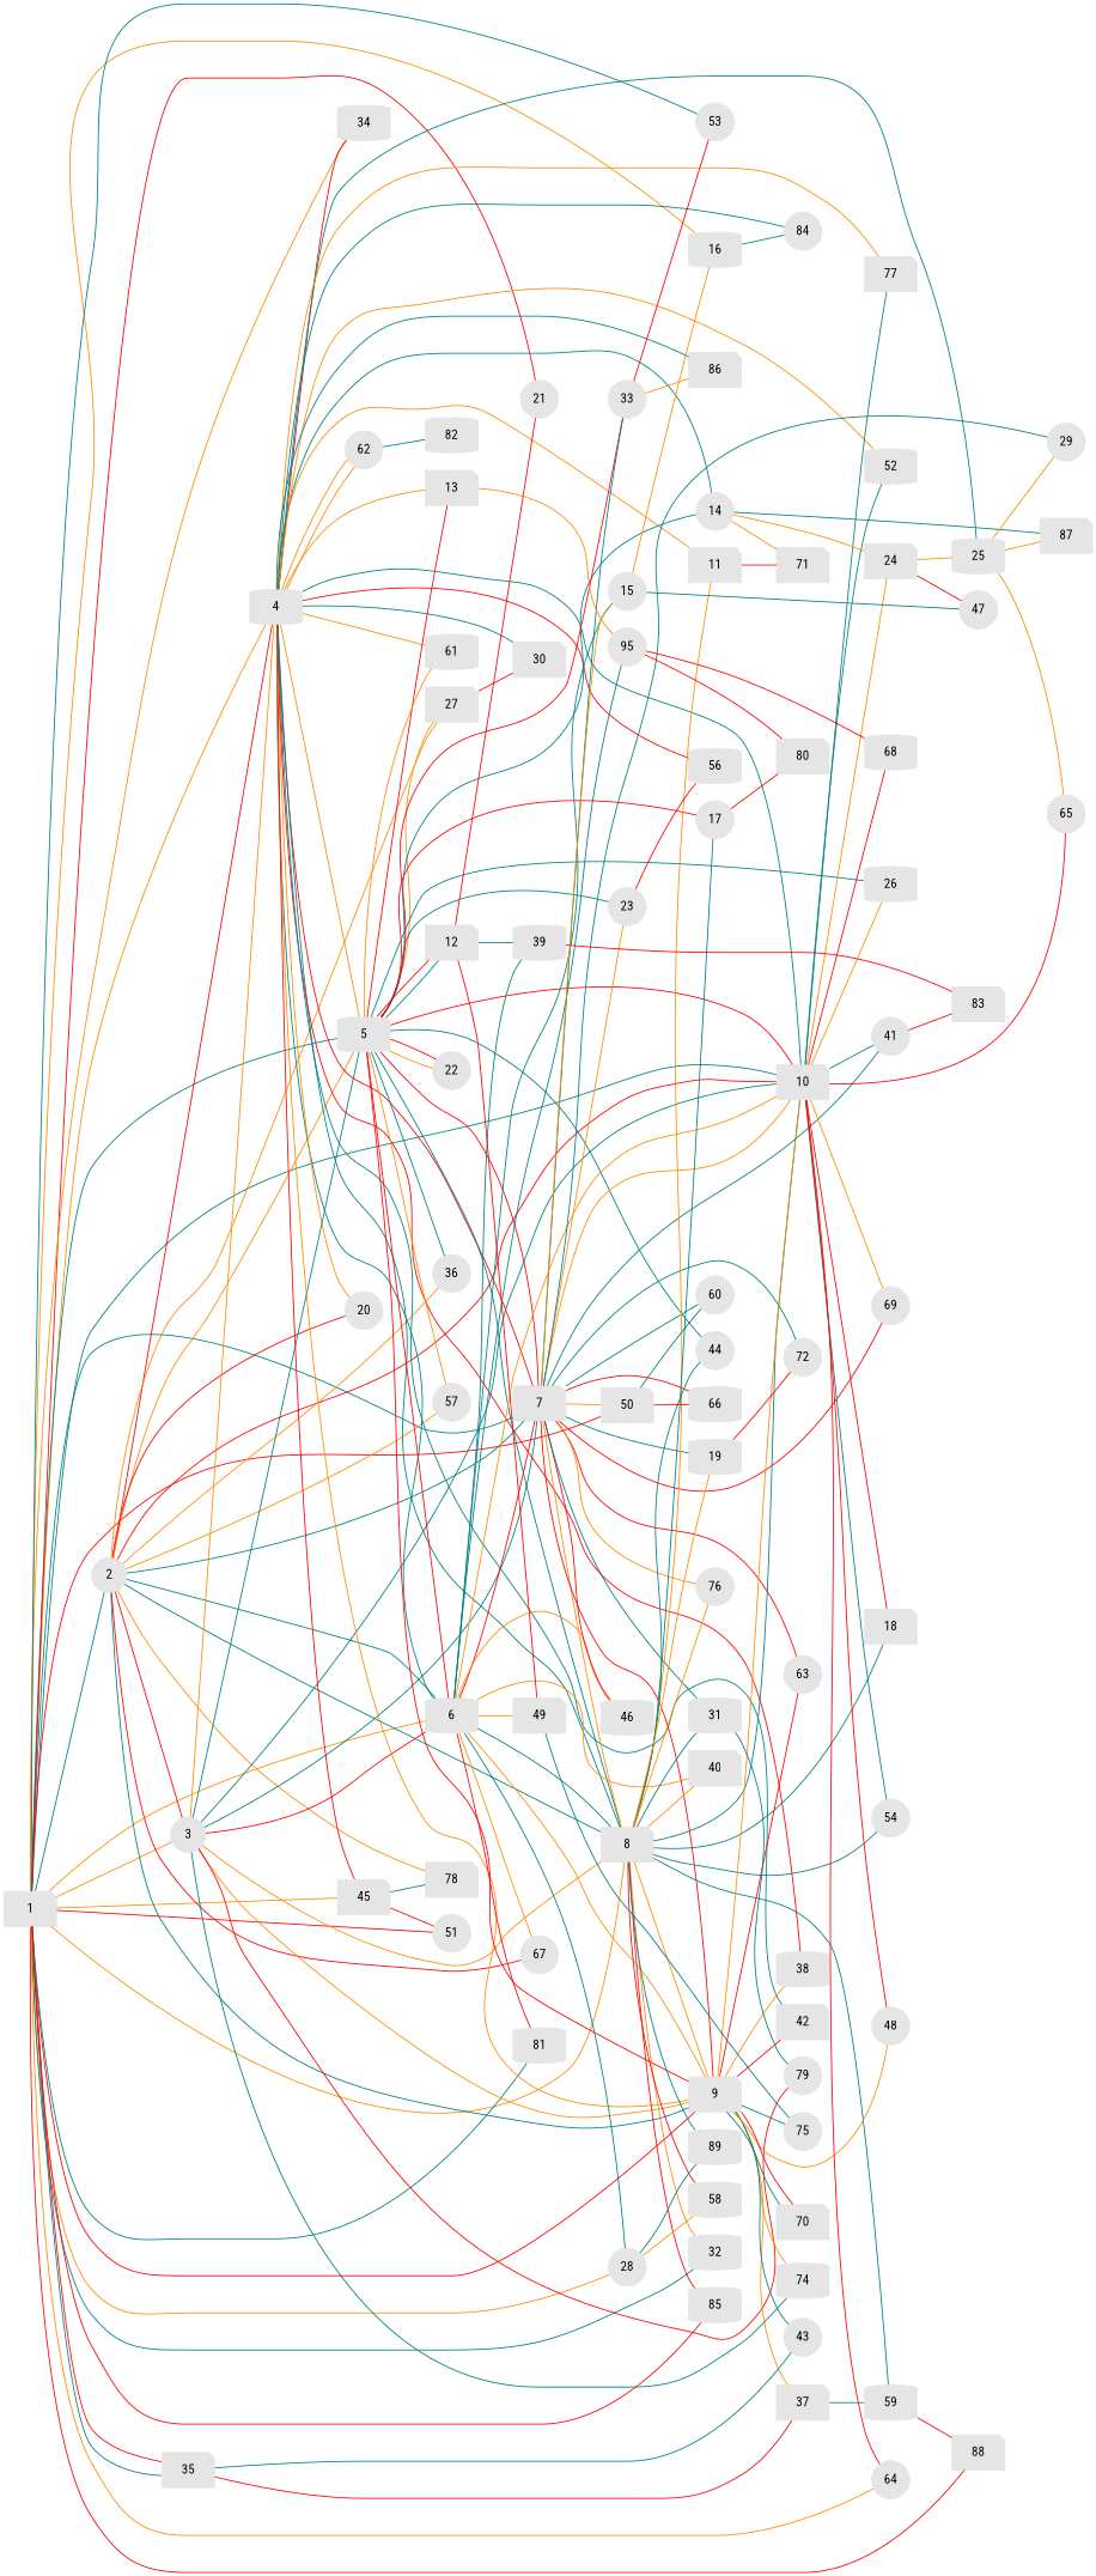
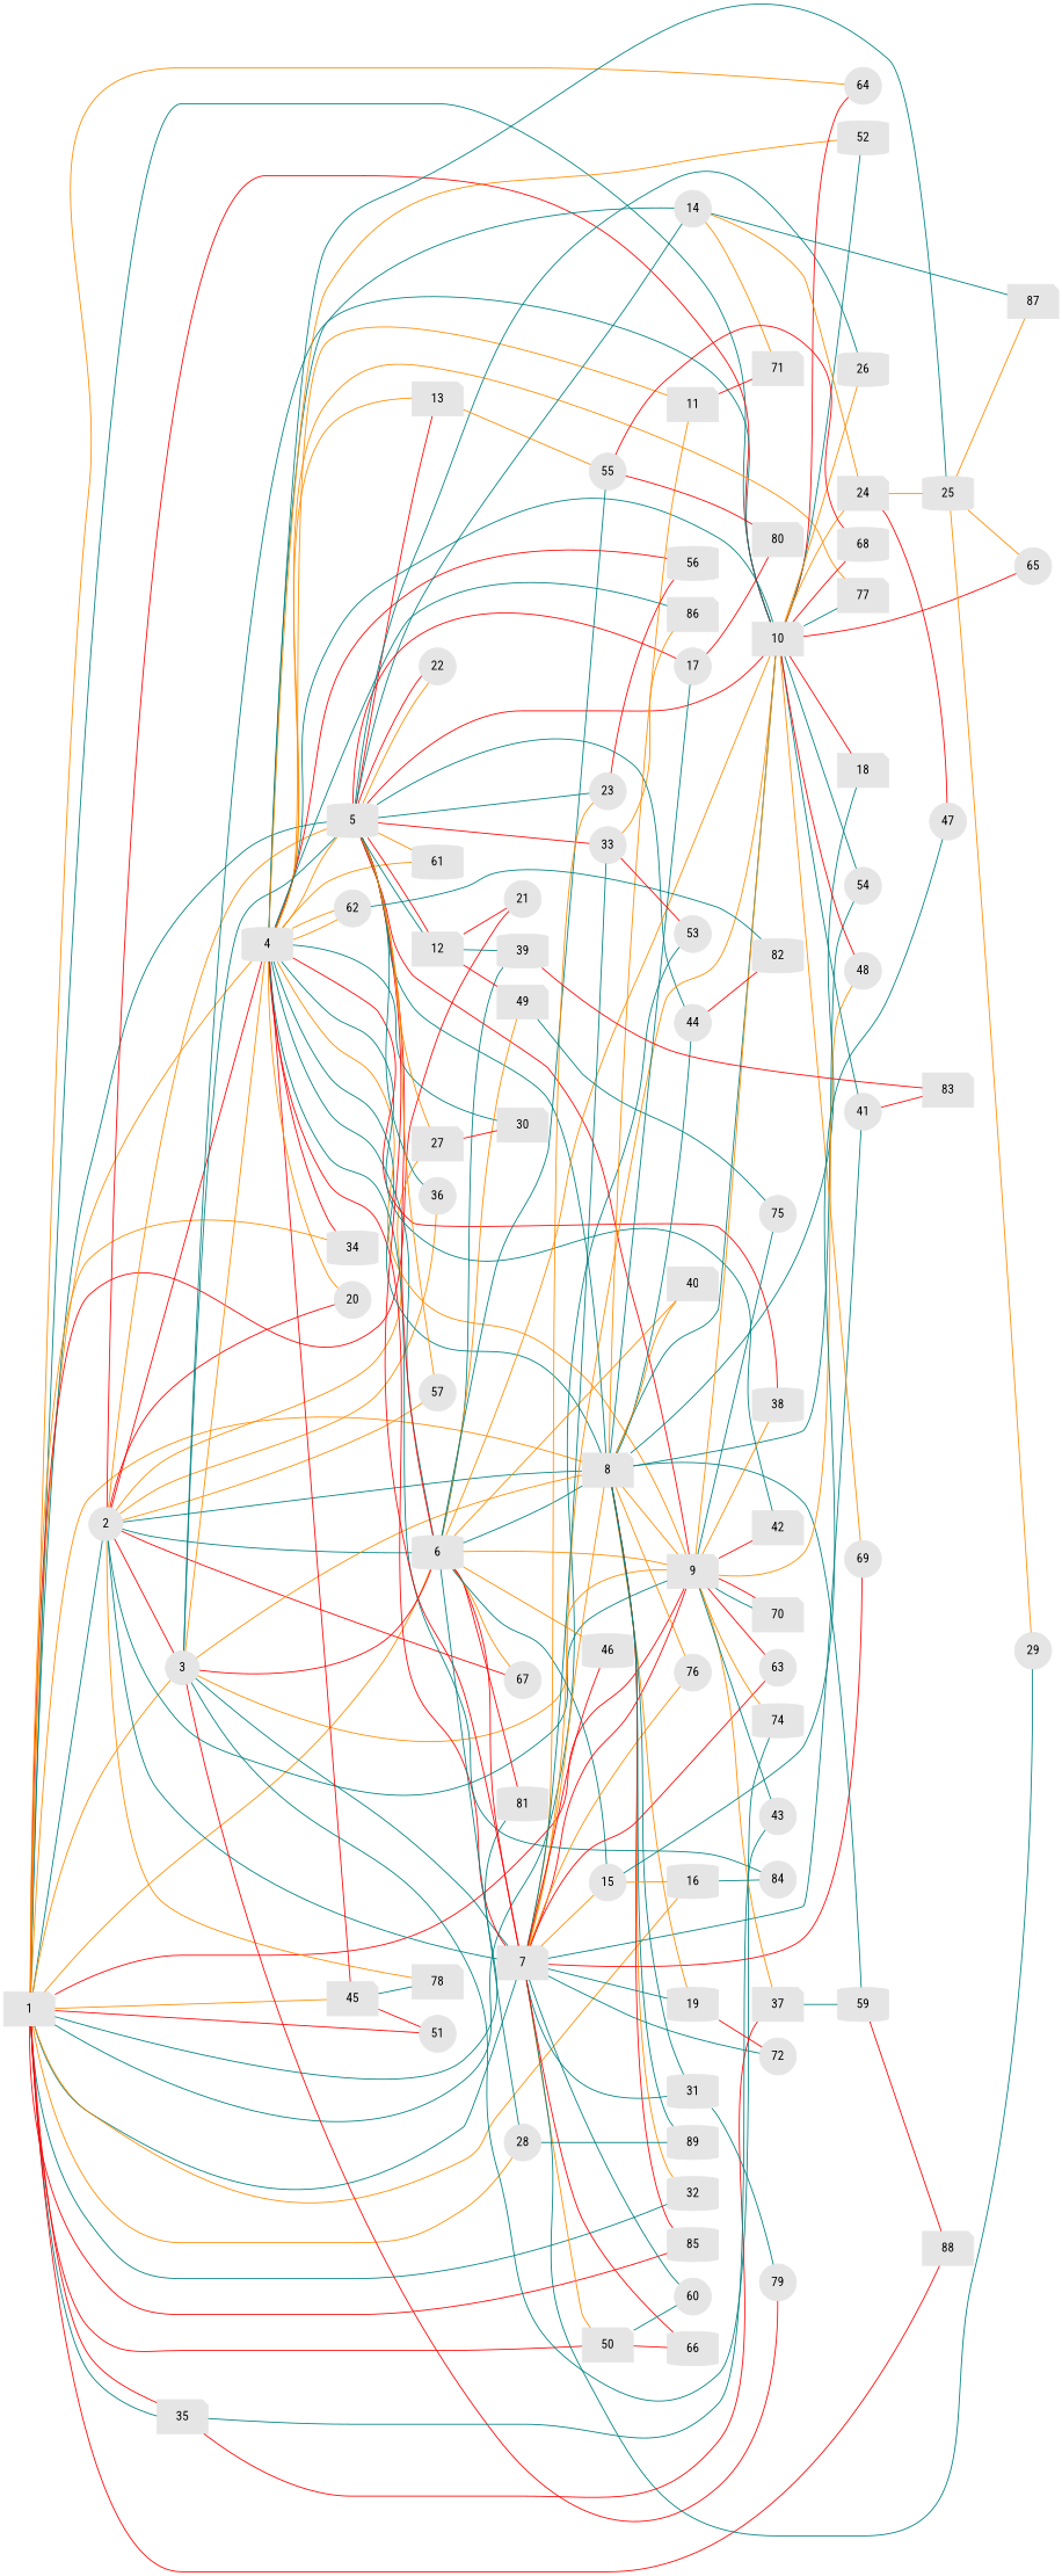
  graph {
    fontname="Roboto Condensed"
    rankdir=LR
    node [color=gray90 fontname="Roboto Condensed" shape=circle style=filled]
    edge [color=teal fontname="Roboto Condensed"]
    1 [shape=note]
    2
    3
    4 [shape=cylinder]
    5 [shape=cylinder]
    6 [shape=cylinder]
    7 [shape=note]
    8 [shape=note]
    9 [shape=note]
    10 [shape=note]
    16 [shape=cylinder]
    21
    28
    32 [shape=cylinder]
    34 [shape=cylinder]
    35 [shape=note]
    45 [shape=note]
    50 [shape=note]
    51
    53
    64
    81 [shape=cylinder]
    85 [shape=cylinder]
    88 [shape=note]
    20
    27 [shape=note]
    36
    57
    67
    78 [shape=note]
    74 [shape=cylinder]
    79
    11 [shape=note]
    13 [shape=note]
    14
    25 [shape=cylinder]
    30 [shape=note]
    38 [shape=cylinder]
    42 [shape=note]
    52 [shape=cylinder]
    56 [shape=cylinder]
    61 [shape=cylinder]
    62
    77 [shape=note]
    84
    86 [shape=note]
    12 [shape=note]
    17
    22
    23
    26 [shape=cylinder]
    33
    44
    15
    39 [shape=cylinder]
    40 [shape=note]
    46 [shape=cylinder]
    49 [shape=note]
-   55 [label=95]
+   55
    19 [shape=cylinder]
    29
    31 [shape=cylinder]
    41
    60
    63
    66 [shape=cylinder]
    69
    72
    76
    18 [shape=note]
    54
-   58 [shape=cylinder]
    59 [shape=cylinder]
    89 [shape=cylinder]
    37 [shape=note]
    43
    48
    70 [shape=note]
    75
    24 [shape=note]
    65
    68 [shape=cylinder]
    71 [shape=note]
    87 [shape=note]
    82 [shape=cylinder]
    80 [shape=note]
    47
    83 [shape=note]
    1 -- 2
    1 -- 3 [color=darkorange]
    1 -- 4 [color=darkorange]
    1 -- 5
    1 -- 6 [color=darkorange]
    1 -- 7
    1 -- 8 [color=darkorange]
    1 -- 9 [color=red]
    1 -- 10
    1 -- 16 [color=darkorange]
    1 -- 21 [color=red]
    1 -- 28 [color=darkorange]
    1 -- 32
    1 -- 34 [color=darkorange]
    1 -- 35
    1 -- 35 [color=red]
    1 -- 45 [color=darkorange]
    1 -- 50 [color=red]
    1 -- 51 [color=red]
    1 -- 53
    1 -- 64 [color=darkorange]
    1 -- 81
    1 -- 85 [color=red]
    1 -- 88 [color=red]
    2 -- 3 [color=red]
    2 -- 4 [color=red]
    2 -- 5 [color=darkorange]
    2 -- 6
    2 -- 7
    2 -- 8
    2 -- 9
    2 -- 10 [color=red]
    2 -- 20 [color=red]
    2 -- 27 [color=darkorange]
    2 -- 36 [color=darkorange]
    2 -- 57 [color=darkorange]
    2 -- 67 [color=red]
    2 -- 78 [color=darkorange]
    3 -- 4 [color=darkorange]
    3 -- 5
    3 -- 6 [color=red]
    3 -- 7
    3 -- 8 [color=darkorange]
    3 -- 9 [color=darkorange]
    3 -- 10
    3 -- 74
    3 -- 79 [color=red]
    4 -- 5 [color=darkorange]
    4 -- 6
    4 -- 7 [color=red]
    4 -- 8
    4 -- 9 [color=darkorange]
    4 -- 10
    4 -- 34 [color=red]
    4 -- 45 [color=red]
    4 -- 20 [color=darkorange]
    4 -- 11 [color=darkorange]
    4 -- 13 [color=darkorange]
    4 -- 14
    4 -- 25
    4 -- 30
    4 -- 38 [color=red]
    4 -- 42
    4 -- 52 [color=darkorange]
    4 -- 56 [color=red]
    4 -- 61 [color=darkorange]
    4 -- 62 [color=darkorange]
    4 -- 62 [color=darkorange]
    4 -- 77 [color=darkorange]
    4 -- 84
    4 -- 86
    5 -- 6 [color=red]
    5 -- 7 [color=red]
    5 -- 8
    5 -- 9 [color=red]
    5 -- 10 [color=red]
    5 -- 27 [color=darkorange]
    5 -- 36
    5 -- 57 [color=darkorange]
    5 -- 13 [color=red]
    5 -- 14
    5 -- 61 [color=darkorange]
    5 -- 12
    5 -- 12 [color=red]
    5 -- 17 [color=red]
    5 -- 22 [color=darkorange]
    5 -- 22 [color=red]
    5 -- 23
    5 -- 26
    5 -- 33 [color=red]
    5 -- 44
    6 -- 7 [color=red]
    6 -- 8
    6 -- 9 [color=darkorange]
    6 -- 10 [color=darkorange]
    6 -- 28
    6 -- 81 [color=red]
    6 -- 67 [color=darkorange]
    6 -- 15
    6 -- 39
    6 -- 40 [color=darkorange]
    6 -- 46 [color=darkorange]
    6 -- 49 [color=darkorange]
    6 -- 55
    7 -- 8 [color=darkorange]
    7 -- 9 [color=red]
    7 -- 10 [color=darkorange]
    7 -- 50 [color=darkorange]
    7 -- 23 [color=darkorange]
    7 -- 33
    7 -- 15 [color=darkorange]
    7 -- 46 [color=red]
    7 -- 19
    7 -- 29
    7 -- 31
    7 -- 41
    7 -- 60
    7 -- 63 [color=red]
    7 -- 66 [color=red]
    7 -- 69 [color=red]
    7 -- 72
    7 -- 76 [color=darkorange]
    8 -- 9 [color=darkorange]
    8 -- 10
    8 -- 32 [color=darkorange]
    8 -- 85 [color=red]
    8 -- 11 [color=darkorange]
    8 -- 17
    8 -- 44
    8 -- 40 [color=darkorange]
    8 -- 19 [color=darkorange]
    8 -- 31
    8 -- 76 [color=darkorange]
    8 -- 18
    8 -- 54
-   8 -- 58 [color=red]
    8 -- 59
    8 -- 89
    9 -- 10 [color=darkorange]
    9 -- 74 [color=darkorange]
    9 -- 38 [color=darkorange]
    9 -- 42 [color=red]
    9 -- 63 [color=red]
    9 -- 37 [color=darkorange]
    9 -- 43
    9 -- 48 [color=darkorange]
    9 -- 70
    9 -- 70 [color=red]
    9 -- 75
    10 -- 64 [color=red]
    10 -- 52
    10 -- 77
    10 -- 26 [color=darkorange]
    10 -- 41
    10 -- 69 [color=darkorange]
    10 -- 18 [color=red]
    10 -- 54
    10 -- 48 [color=red]
    10 -- 24 [color=darkorange]
    10 -- 65 [color=red]
    10 -- 68 [color=red]
    16 -- 84
-   28 -- 58 [color=darkorange]
    28 -- 89
    35 -- 37 [color=red]
    35 -- 43
    45 -- 51 [color=red]
    45 -- 78
    50 -- 60
    50 -- 66 [color=red]
    27 -- 30 [color=red]
    11 -- 71 [color=red]
    13 -- 55 [color=darkorange]
    14 -- 24 [color=darkorange]
    14 -- 71 [color=darkorange]
    14 -- 87
    25 -- 29 [color=darkorange]
    25 -- 65 [color=darkorange]
    25 -- 87 [color=darkorange]
    62 -- 82
    12 -- 21 [color=red]
    12 -- 39
    12 -- 49 [color=red]
    17 -- 80 [color=red]
    23 -- 56 [color=red]
    33 -- 53 [color=red]
    33 -- 86 [color=darkorange]
+   44 -- 82 [color=red]
    15 -- 16 [color=darkorange]
    15 -- 47
    39 -- 83 [color=red]
    49 -- 75
    55 -- 68 [color=red]
    55 -- 80 [color=red]
    19 -- 72 [color=red]
    31 -- 79
    41 -- 83 [color=red]
    59 -- 88 [color=red]
    37 -- 59
    24 -- 25 [color=darkorange]
    24 -- 47 [color=red]
  }
